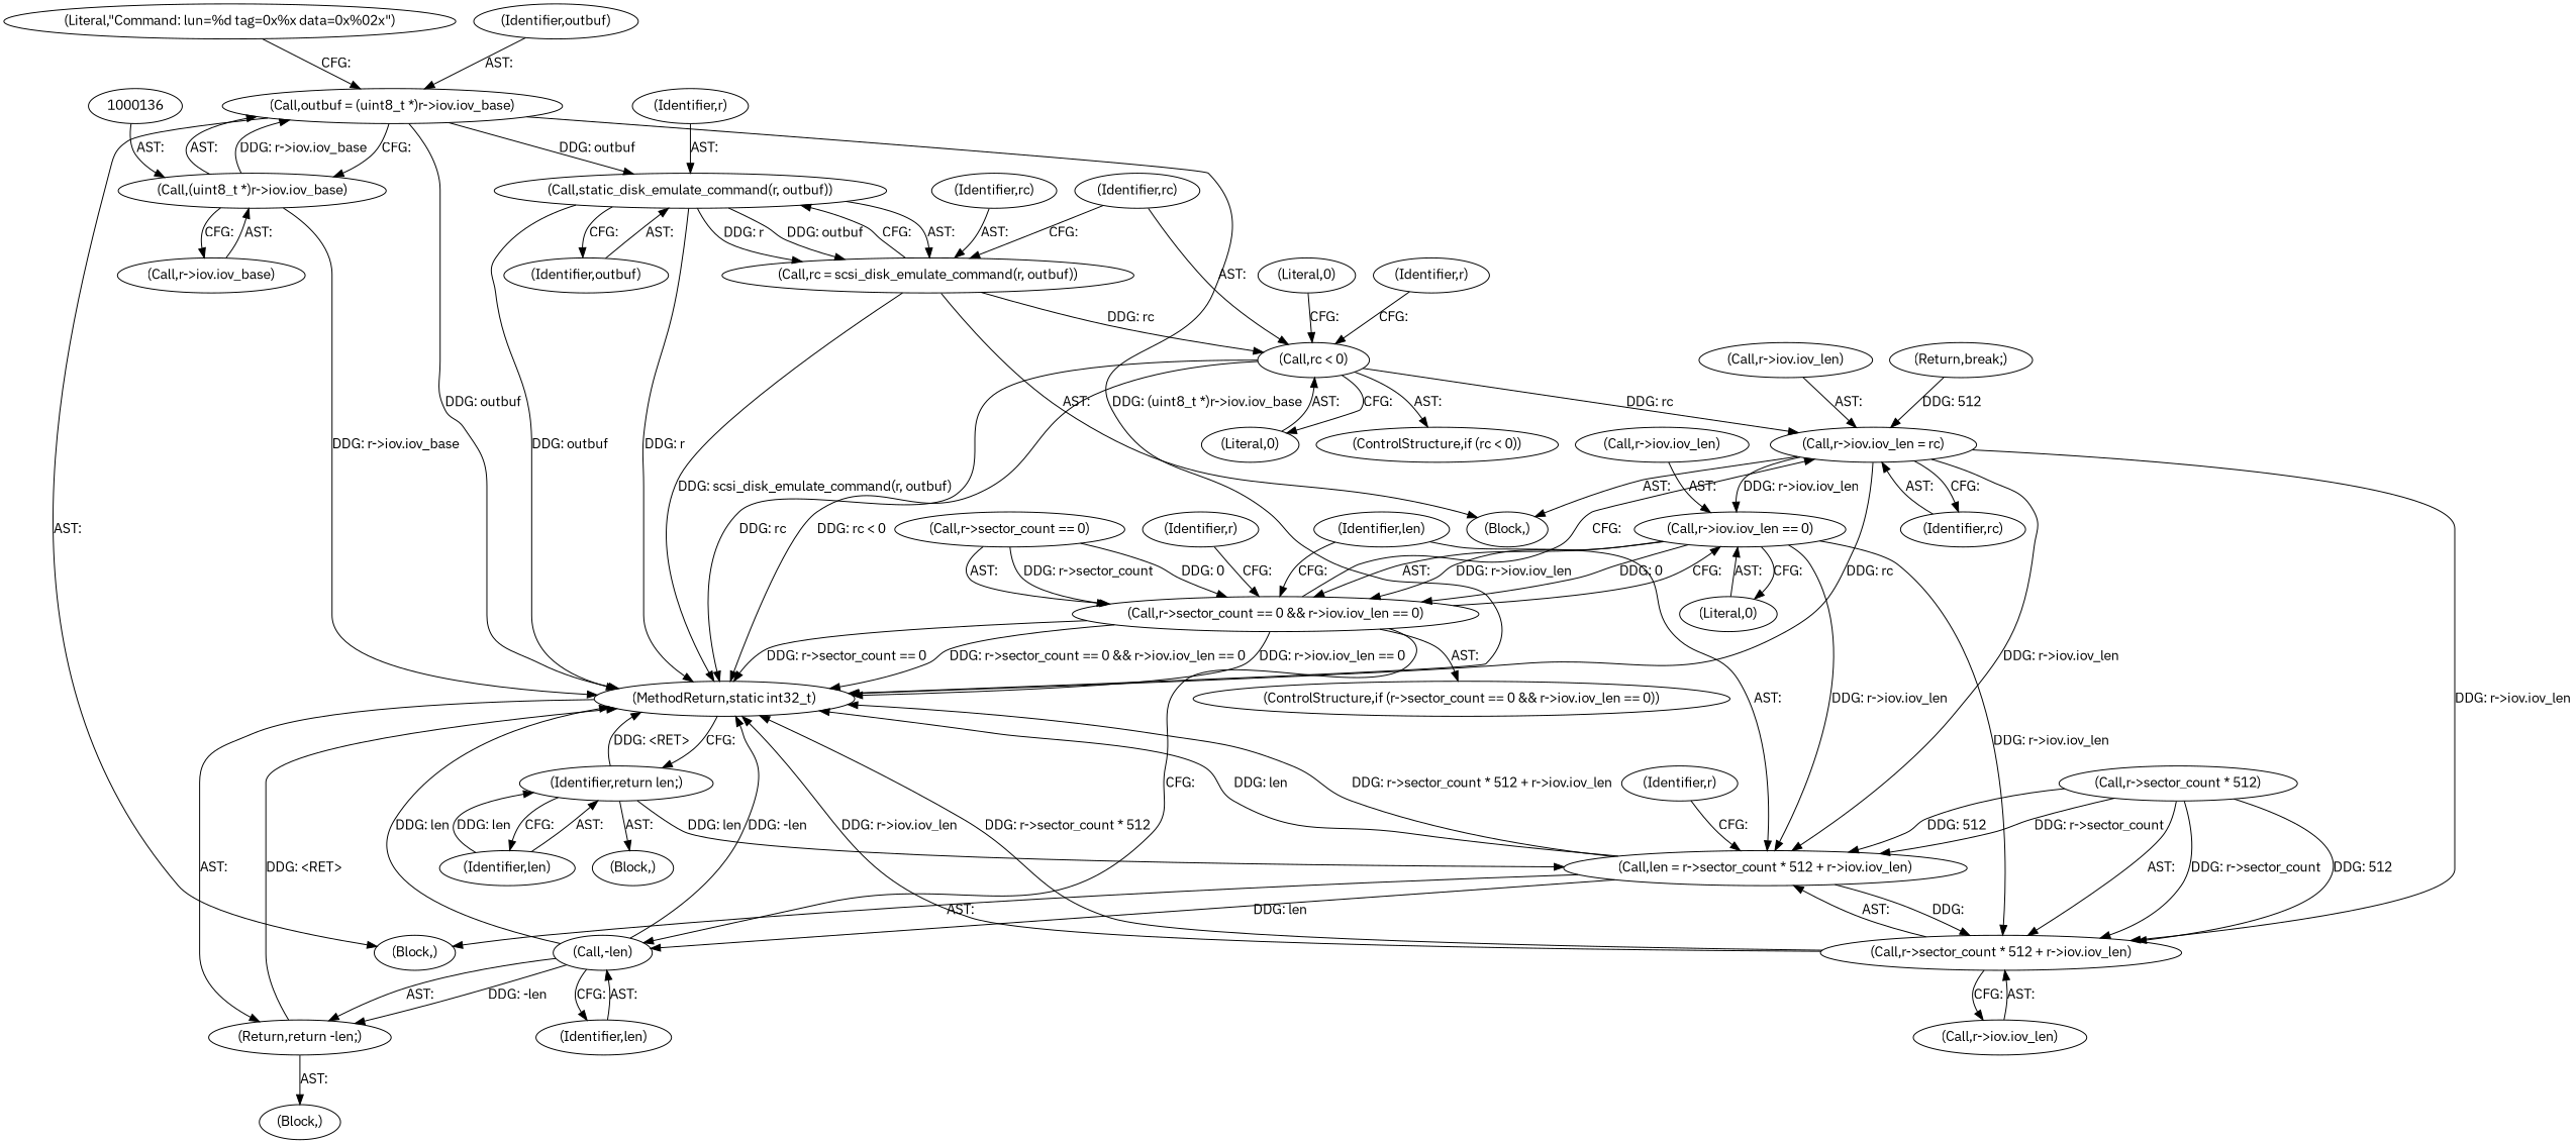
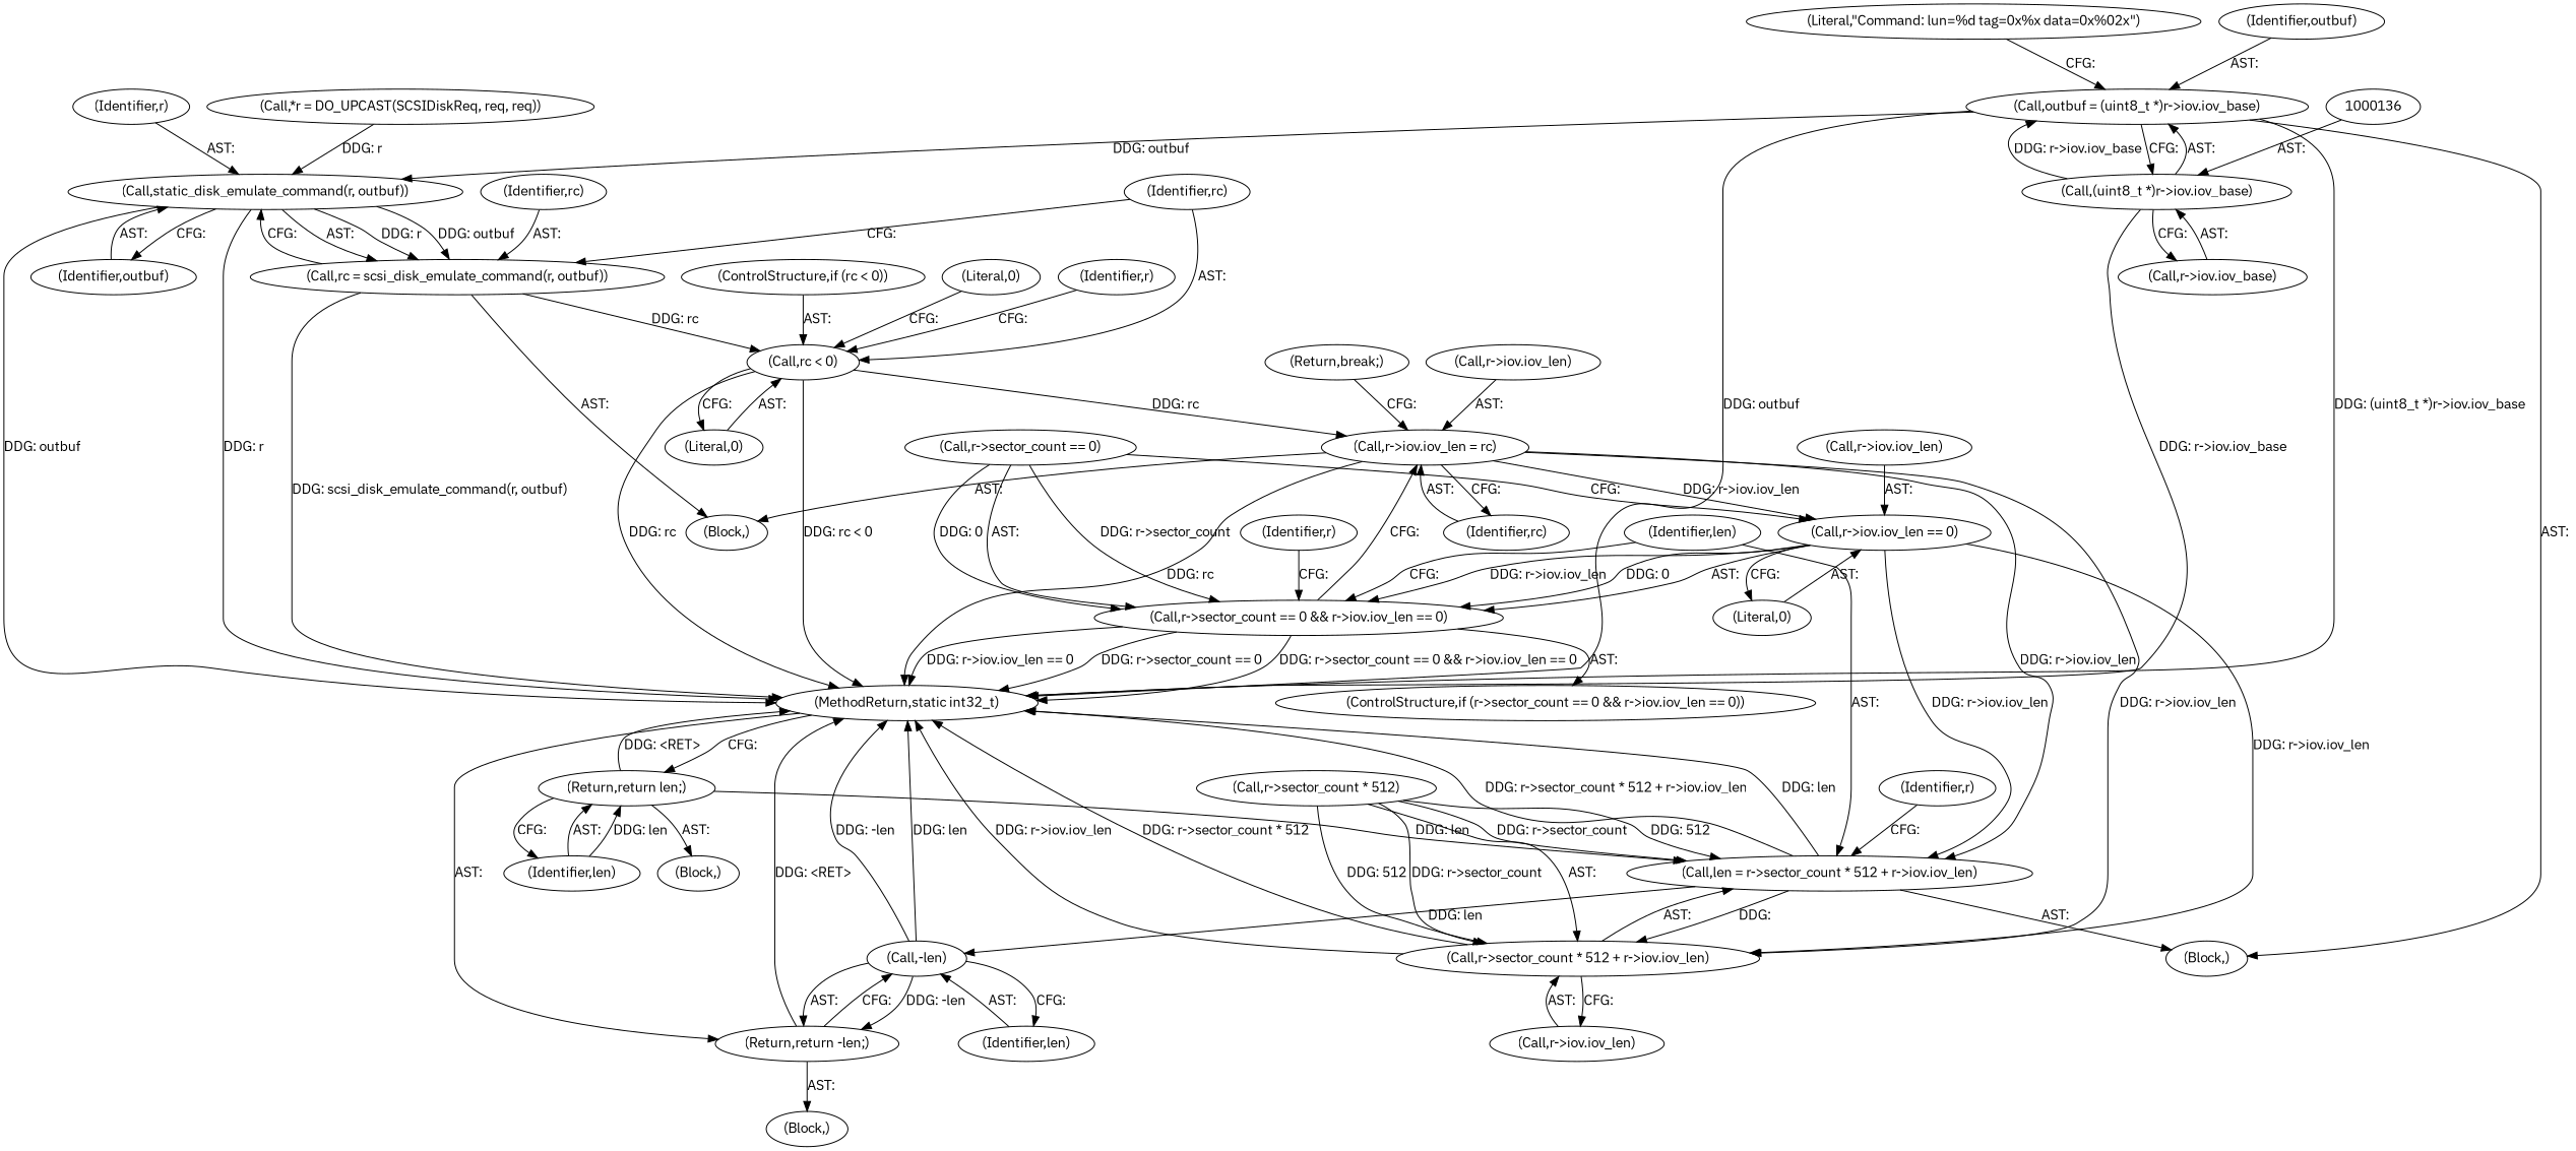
  digraph {
    fontname="IBM Plex Sans"
    node [fontname="IBM Plex Sans"]
    edge [fontname="IBM Plex Sans"]
    n1 [label="(Call,outbuf = (uint8_t *)r->iov.iov_base)"]
    n2 [label="(Call,(uint8_t *)r->iov.iov_base)"]
    n3 [label="(Call,static_disk_emulate_command(r, outbuf))"]
    n4 [label="(Block,)"]
    n5 [label="(MethodReturn,static int32_t)"]
    n6 [label="(Call,r->iov.iov_base)"]
    n7 [label="(Call,rc = scsi_disk_emulate_command(r, outbuf))"]
    n8 [label="(Identifier,outbuf)"]
-   n9 [label="(Identifier,return len;)"]
+   n9 [label="(Return,return len;)"]
    n10 [label="(Return,return -len;)"]
    n11 [label="(Call,rc < 0)"]
    n12 [label="(Block,)"]
    n13 [label="(Call,r->iov.iov_len = rc)"]
    n14 [label="(Literal,0)"]
    n15 [label="(ControlStructure,if (rc < 0))"]
    n16 [label="(Call,r->iov.iov_len == 0)"]
    n17 [label="(Call,len = r->sector_count * 512 + r->iov.iov_len)"]
    n18 [label="(Call,r->sector_count * 512 + r->iov.iov_len)"]
    n19 [label="(Identifier,rc)"]
    n20 [label="(Call,r->sector_count == 0 && r->iov.iov_len == 0)"]
    n21 [label="(Literal,0)"]
    n22 [label="(Call,-len)"]
    n23 [label="(Call,r->iov.iov_len)"]
    n24 [label="(ControlStructure,if (r->sector_count == 0 && r->iov.iov_len == 0))"]
    n25 [label="(Call,r->sector_count == 0)"]
    n26 [label="(Identifier,len)"]
    n27 [label="(Identifier,len)"]
    n28 [label="(Block,)"]
    n29 [label="(Block,)"]
    n30 [label="(Identifier,rc)"]
    n31 [label="(Identifier,rc)"]
    n32 [label="(Identifier,r)"]
    n33 [label="(Identifier,len)"]
    n34 [label="(Literal,\"Command: lun=%d tag=0x%x data=0x%02x\")"]
    n35 [label="(Identifier,r)"]
+   n36 [label="(Call,*r = DO_UPCAST(SCSIDiskReq, req, req))"]
    n37 [label="(Call,r->iov.iov_len)"]
    n38 [label="(Identifier,outbuf)"]
    n39 [label="(Identifier,r)"]
    n40 [label="(Call,r->iov.iov_len)"]
    n41 [label="(Literal,0)"]
    n42 [label="(Identifier,r)"]
    n43 [label="(Return,break;)"]
    n44 [label="(Call,r->sector_count * 512)"]
    1000136
    n1 -> n2 [label="CFG: "]
    n1 -> n3 [label="DDG: outbuf"]
    n1 -> n4 [label="AST: "]
    n1 -> n5 [label="DDG: outbuf"]
    n1 -> n5 [label="DDG: (uint8_t *)r->iov.iov_base"]
    n2 -> n1 [label="AST: "]
    n2 -> n1 [label="DDG: r->iov.iov_base"]
    n2 -> n5 [label="DDG: r->iov.iov_base"]
    n2 -> n6 [label="CFG: "]
    n3 -> n5 [label="DDG: outbuf"]
    n3 -> n5 [label="DDG: r"]
    n3 -> n7 [label="AST: "]
    n3 -> n7 [label="DDG: r"]
    n3 -> n7 [label="DDG: outbuf"]
    n3 -> n8 [label="CFG: "]
    n5 -> n9 [label="CFG: "]
    n5 -> n10 [label="AST: "]
    n6 -> n2 [label="AST: "]
    n7 -> n3 [label="CFG: "]
    n7 -> n5 [label="DDG: scsi_disk_emulate_command(r, outbuf)"]
    n7 -> n11 [label="DDG: rc"]
    n7 -> n12 [label="AST: "]
    n8 -> n3 [label="AST: "]
    n9 -> n5 [label="DDG: <RET>"]
    n9 -> n17 [label="DDG: len"]
    n9 -> n27 [label="CFG: "]
    n9 -> n28 [label="AST: "]
    n10 -> n5 [label="DDG: <RET>"]
-   n20 -> n22 [label="CFG: "]
+   n10 -> n22 [label="CFG: "]
    n10 -> n29 [label="AST: "]
    n11 -> n5 [label="DDG: rc"]
    n11 -> n5 [label="DDG: rc < 0"]
    n11 -> n13 [label="DDG: rc"]
    n11 -> n14 [label="CFG: "]
-   n11 -> n15 [label="AST: "]
+   n15 -> n11 [label="AST: "]
    n13 -> n5 [label="DDG: rc"]
    n13 -> n12 [label="AST: "]
    n13 -> n16 [label="DDG: r->iov.iov_len"]
    n13 -> n17 [label="DDG: r->iov.iov_len"]
    n13 -> n18 [label="DDG: r->iov.iov_len"]
    n13 -> n19 [label="CFG: "]
    n14 -> n11 [label="AST: "]
    n16 -> n17 [label="DDG: r->iov.iov_len"]
    n16 -> n18 [label="DDG: r->iov.iov_len"]
    n16 -> n20 [label="AST: "]
    n16 -> n20 [label="DDG: r->iov.iov_len"]
    n16 -> n20 [label="DDG: 0"]
    n16 -> n21 [label="CFG: "]
    n17 -> n4 [label="AST: "]
    n17 -> n5 [label="DDG: r->sector_count * 512 + r->iov.iov_len"]
    n17 -> n5 [label="DDG: len"]
    n17 -> n18 [label="DDG: "]
    n17 -> n22 [label="DDG: len"]
    n18 -> n5 [label="DDG: r->iov.iov_len"]
    n18 -> n5 [label="DDG: r->sector_count * 512"]
    n18 -> n17 [label="AST: "]
    n18 -> n23 [label="CFG: "]
    n19 -> n13 [label="AST: "]
    n20 -> n5 [label="DDG: r->sector_count == 0"]
    n20 -> n5 [label="DDG: r->sector_count == 0 && r->iov.iov_len == 0"]
    n20 -> n5 [label="DDG: r->iov.iov_len == 0"]
    n20 -> n13 [label="CFG: "]
-   n20 -> n16 [label="CFG: "]
+   n25 -> n16 [label="CFG: "]
    n20 -> n24 [label="AST: "]
    n21 -> n16 [label="AST: "]
    n22 -> n5 [label="DDG: -len"]
    n22 -> n5 [label="DDG: len"]
    n22 -> n10 [label="AST: "]
    n22 -> n10 [label="DDG: -len"]
    n22 -> n26 [label="CFG: "]
    n23 -> n18 [label="AST: "]
    n25 -> n20 [label="AST: "]
    n25 -> n20 [label="DDG: r->sector_count"]
    n25 -> n20 [label="DDG: 0"]
    n26 -> n22 [label="AST: "]
    n27 -> n9 [label="AST: "]
    n27 -> n9 [label="DDG: len"]
    n30 -> n7 [label="AST: "]
    n31 -> n7 [label="CFG: "]
    n31 -> n11 [label="AST: "]
    n32 -> n3 [label="AST: "]
    n33 -> n17 [label="AST: "]
    n33 -> n20 [label="CFG: "]
    n34 -> n1 [label="CFG: "]
    n35 -> n20 [label="CFG: "]
+   n36 -> n3 [label="DDG: r"]
    n37 -> n13 [label="AST: "]
    n38 -> n1 [label="AST: "]
    n39 -> n17 [label="CFG: "]
    n40 -> n16 [label="AST: "]
    n41 -> n11 [label="CFG: "]
    n42 -> n11 [label="CFG: "]
-   n43 -> n13 [label="DDG: 512"]
+   n43 -> n13 [label="CFG: "]
    n44 -> n17 [label="DDG: r->sector_count"]
    n44 -> n17 [label="DDG: 512"]
    n44 -> n18 [label="AST: "]
    n44 -> n18 [label="DDG: r->sector_count"]
    n44 -> n18 [label="DDG: 512"]
    1000136 -> n2 [label="AST: "]
  }
